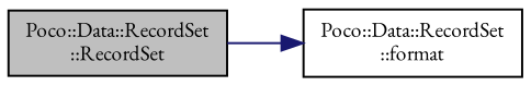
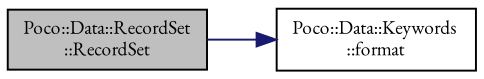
  digraph {
    rankdir=LR
    fontname="EB Garamond"
    node [color=black fontname="EB Garamond" fontsize=10 shape=record style=filled]
    n1 [fillcolor=grey75 fontcolor=black height=0.2 label="Poco::Data::RecordSet\l::RecordSet" width=0.4]
-   n2 [fillcolor=white height=0.2 label="Poco::Data::RecordSet\l::format" width=0.4]
+   n2 [fillcolor=white height=0.2 label="Poco::Data::Keywords\l::format" width=0.4]
    n1 -> n2 [color=midnightblue fontname="EB Garamond" fontsize=10 labelfontname=Helvetica labelfontsize=10 style=solid]
  }
